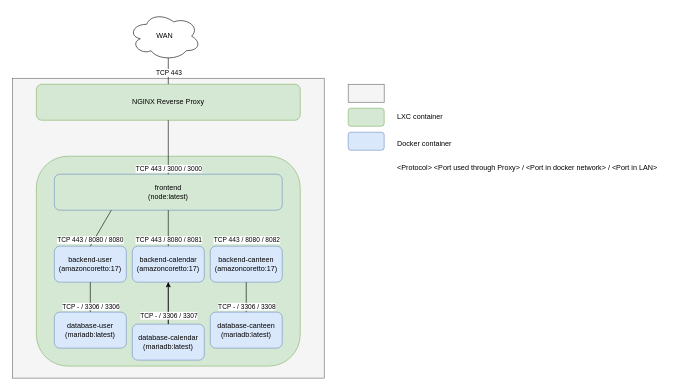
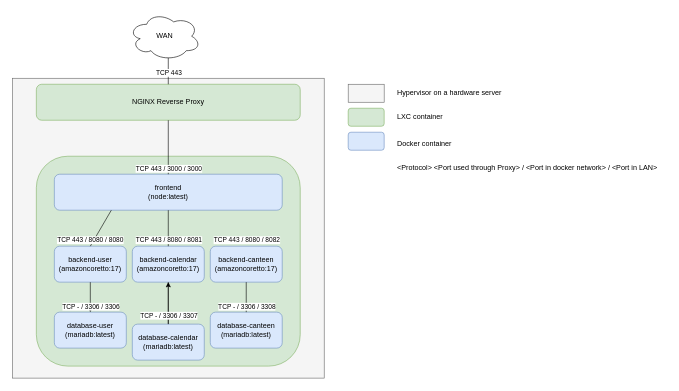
  <mxCell id="0" />
  <mxCell id="1" parent="0" />
  <mxCell id="2" value="" style="rounded=0;whiteSpace=wrap;html=1;fillColor=#f5f5f5;fontColor=#333333;strokeColor=#666666;" vertex="1" parent="1"><mxGeometry x="20" y="130" width="520" height="500" as="geometry" /></mxCell>
  <mxCell id="3" value="NGINX Reverse Proxy" style="rounded=1;whiteSpace=wrap;html=1;fillColor=#d5e8d4;strokeColor=#82b366;" vertex="1" parent="1"><mxGeometry x="60" y="140" width="440" height="60" as="geometry" /></mxCell>
  <mxCell id="4" value="" style="rounded=1;whiteSpace=wrap;html=1;fillColor=#d5e8d4;strokeColor=#82b366;" vertex="1" parent="1"><mxGeometry x="60" y="260" width="440" height="350" as="geometry" /></mxCell>
- <mxCell id="5" value="frontend&lt;br&gt;(node:latest)" style="rounded=1;whiteSpace=wrap;html=1;fillColor=#d5e8d4;strokeColor=#6c8ebf;" vertex="1" parent="1"><mxGeometry x="90" y="290" width="380" height="60" as="geometry" /></mxCell>
+ <mxCell id="5" value="frontend&lt;br&gt;(node:latest)" style="rounded=1;whiteSpace=wrap;html=1;fillColor=#dae8fc;strokeColor=#6c8ebf;" vertex="1" parent="1"><mxGeometry x="90" y="290" width="380" height="60" as="geometry" /></mxCell>
  <mxCell id="6" value="backend-user&lt;br&gt;(amazoncoretto:17)" style="rounded=1;whiteSpace=wrap;html=1;fillColor=#dae8fc;strokeColor=#6c8ebf;" vertex="1" parent="1"><mxGeometry x="90" y="410" width="120" height="60" as="geometry" /></mxCell>
  <mxCell id="7" value="database-user&lt;br&gt;(mariadb:latest)" style="rounded=1;whiteSpace=wrap;html=1;fillColor=#dae8fc;strokeColor=#6c8ebf;" vertex="1" parent="1"><mxGeometry x="90" y="520" width="120" height="60" as="geometry" /></mxCell>
  <mxCell id="8" value="backend-calendar&lt;br&gt;(amazoncoretto:17)" style="rounded=1;whiteSpace=wrap;html=1;fillColor=#dae8fc;strokeColor=#6c8ebf;" vertex="1" parent="1"><mxGeometry x="220" y="410" width="120" height="60" as="geometry" /></mxCell>
  <mxCell id="9" value="backend-canteen&lt;br&gt;(amazoncoretto:17)" style="rounded=1;whiteSpace=wrap;html=1;fillColor=#dae8fc;strokeColor=#6c8ebf;" vertex="1" parent="1"><mxGeometry x="350" y="410" width="120" height="60" as="geometry" /></mxCell>
  <mxCell id="10" value="" style="edgeStyle=orthogonalEdgeStyle;rounded=0;orthogonalLoop=1;jettySize=auto;html=1;" edge="1" parent="1" source="11" target="8"><mxGeometry relative="1" as="geometry" /></mxCell>
  <mxCell id="11" value="database-calendar&lt;br&gt;(mariadb:latest)" style="rounded=1;whiteSpace=wrap;html=1;fillColor=#dae8fc;strokeColor=#6c8ebf;" vertex="1" parent="1"><mxGeometry x="220" y="540" width="120" height="60" as="geometry" /></mxCell>
  <mxCell id="12" value="database-canteen&lt;br&gt;(mariadb:latest)" style="rounded=1;whiteSpace=wrap;html=1;fillColor=#dae8fc;strokeColor=#6c8ebf;" vertex="1" parent="1"><mxGeometry x="350" y="520" width="120" height="60" as="geometry" /></mxCell>
  <mxCell id="13" value="" style="endArrow=none;html=1;rounded=0;entryX=0.25;entryY=1;entryDx=0;entryDy=0;exitX=0.5;exitY=0;exitDx=0;exitDy=0;" edge="1" parent="1" source="6" target="5"><mxGeometry width="50" height="50" relative="1" as="geometry"><mxPoint x="270" y="410" as="sourcePoint" /><mxPoint x="320" y="360" as="targetPoint" /></mxGeometry></mxCell>
  <mxCell id="14" value="TCP 443 / 8080 / 8080" style="edgeLabel;html=1;align=center;verticalAlign=middle;resizable=0;points=[];" vertex="1" connectable="0" parent="13"><mxGeometry x="-0.563" y="1" relative="1" as="geometry"><mxPoint x="-7" y="3" as="offset" /></mxGeometry></mxCell>
  <mxCell id="15" value="" style="endArrow=none;html=1;rounded=0;exitX=0.5;exitY=0;exitDx=0;exitDy=0;entryX=0.5;entryY=1;entryDx=0;entryDy=0;" edge="1" parent="1" source="8" target="5"><mxGeometry width="50" height="50" relative="1" as="geometry"><mxPoint x="160" y="420" as="sourcePoint" /><mxPoint x="195" y="360" as="targetPoint" /></mxGeometry></mxCell>
  <mxCell id="16" value="" style="endArrow=classic;html=1;rounded=0;entryX=0.5;entryY=0;entryDx=0;entryDy=0;exitX=0.5;exitY=1;exitDx=0;exitDy=0;" edge="1" parent="1" source="6" target="7"><mxGeometry width="50" height="50" relative="1" as="geometry"><mxPoint x="160" y="420" as="sourcePoint" /><mxPoint x="195" y="360" as="targetPoint" /></mxGeometry></mxCell>
  <mxCell id="17" value="TCP - / 3306 / 3306" style="edgeLabel;html=1;align=center;verticalAlign=middle;resizable=0;points=[];" vertex="1" connectable="0" parent="16"><mxGeometry x="0.22" relative="1" as="geometry"><mxPoint y="9" as="offset" /></mxGeometry></mxCell>
  <mxCell id="18" value="" style="endArrow=none;html=1;rounded=0;entryX=0.5;entryY=0;entryDx=0;entryDy=0;exitX=0.5;exitY=1;exitDx=0;exitDy=0;" edge="1" parent="1" source="8" target="11"><mxGeometry width="50" height="50" relative="1" as="geometry"><mxPoint x="160" y="480" as="sourcePoint" /><mxPoint x="160" y="530" as="targetPoint" /></mxGeometry></mxCell>
  <mxCell id="19" value="TCP - / 3306 / 3307" style="edgeLabel;html=1;align=center;verticalAlign=middle;resizable=0;points=[];" vertex="1" connectable="0" parent="18"><mxGeometry x="0.5" y="1" relative="1" as="geometry"><mxPoint x="-1" y="2" as="offset" /></mxGeometry></mxCell>
  <mxCell id="20" value="" style="endArrow=none;html=1;rounded=0;entryX=0.5;entryY=0;entryDx=0;entryDy=0;exitX=0.5;exitY=1;exitDx=0;exitDy=0;" edge="1" parent="1" source="9" target="12"><mxGeometry width="50" height="50" relative="1" as="geometry"><mxPoint x="170" y="490" as="sourcePoint" /><mxPoint x="170" y="540" as="targetPoint" /></mxGeometry></mxCell>
  <mxCell id="21" value="TCP - / 3306 / 3308" style="edgeLabel;html=1;align=center;verticalAlign=middle;resizable=0;points=[];" vertex="1" connectable="0" parent="20"><mxGeometry x="0.38" y="1" relative="1" as="geometry"><mxPoint x="-1" y="5" as="offset" /></mxGeometry></mxCell>
  <mxCell id="22" value="TCP 443 / 8080 / 8081" style="edgeLabel;html=1;align=center;verticalAlign=middle;resizable=0;points=[];" vertex="1" connectable="0" parent="1"><mxGeometry x="280.004" y="399.999" as="geometry" /></mxCell>
  <mxCell id="23" value="TCP 443 / 8080 / 8082" style="edgeLabel;html=1;align=center;verticalAlign=middle;resizable=0;points=[];" vertex="1" connectable="0" parent="1"><mxGeometry x="410.004" y="399.999" as="geometry" /></mxCell>
  <mxCell id="24" value="" style="endArrow=none;html=1;rounded=0;entryX=0.5;entryY=1;entryDx=0;entryDy=0;exitX=0.5;exitY=0;exitDx=0;exitDy=0;" edge="1" parent="1" source="5" target="3"><mxGeometry width="50" height="50" relative="1" as="geometry"><mxPoint x="190" y="290" as="sourcePoint" /><mxPoint x="240" y="240" as="targetPoint" /></mxGeometry></mxCell>
  <mxCell id="25" value="TCP 443 / 3000 / 3000" style="edgeLabel;html=1;align=center;verticalAlign=middle;resizable=0;points=[];" vertex="1" connectable="0" parent="24"><mxGeometry x="-0.522" relative="1" as="geometry"><mxPoint y="12" as="offset" /></mxGeometry></mxCell>
  <mxCell id="26" value="WAN" style="ellipse;shape=cloud;whiteSpace=wrap;html=1;" vertex="1" parent="1"><mxGeometry x="214" width="120" height="80" as="geometry" y="20" /></mxCell>
  <mxCell id="27" value="" style="endArrow=none;html=1;rounded=0;entryX=0.55;entryY=0.95;entryDx=0;entryDy=0;entryPerimeter=0;exitX=0.5;exitY=0;exitDx=0;exitDy=0;" edge="1" parent="1" source="3" target="26"><mxGeometry width="50" height="50" relative="1" as="geometry"><mxPoint x="240" y="160" as="sourcePoint" /><mxPoint x="290" y="110" as="targetPoint" /></mxGeometry></mxCell>
  <mxCell id="28" value="TCP 443" style="edgeLabel;html=1;align=center;verticalAlign=middle;resizable=0;points=[];" vertex="1" connectable="0" parent="27"><mxGeometry x="0.204" relative="1" as="geometry"><mxPoint y="6" as="offset" /></mxGeometry></mxCell>
  <mxCell id="29" value="" style="rounded=0;whiteSpace=wrap;html=1;fillColor=#f5f5f5;fontColor=#333333;strokeColor=#666666;" vertex="1" parent="1"><mxGeometry x="580" y="140" width="60" height="30" as="geometry" /></mxCell>
  <mxCell id="30" value="" style="rounded=1;whiteSpace=wrap;html=1;fillColor=#d5e8d4;strokeColor=#82b366;" vertex="1" parent="1"><mxGeometry x="580" y="180" width="60" height="30" as="geometry" /></mxCell>
  <mxCell id="31" value="" style="rounded=1;whiteSpace=wrap;html=1;fillColor=#dae8fc;strokeColor=#6c8ebf;" vertex="1" parent="1"><mxGeometry x="580" y="220" width="60" height="30" as="geometry" /></mxCell>
+ <mxCell id="32" value="Hypervisor on a hardware server" style="text;html=1;align=left;verticalAlign=middle;resizable=0;points=[];autosize=1;strokeColor=none;fillColor=none;" vertex="1" parent="1"><mxGeometry x="660" y="145" width="190" height="20" as="geometry" /></mxCell>
  <mxCell id="33" value="LXC container" style="text;html=1;align=left;verticalAlign=middle;resizable=0;points=[];autosize=1;strokeColor=none;fillColor=none;" vertex="1" parent="1"><mxGeometry x="660" y="185" width="90" height="20" as="geometry" /></mxCell>
  <mxCell id="34" value="Docker container" style="text;html=1;align=left;verticalAlign=middle;resizable=0;points=[];autosize=1;strokeColor=none;fillColor=none;" vertex="1" parent="1"><mxGeometry x="660" y="230" width="110" height="20" as="geometry" /></mxCell>
  <mxCell id="35" value="&amp;lt;Protocol&amp;gt; &amp;lt;Port used through Proxy&amp;gt; / &amp;lt;Port in docker network&amp;gt; / &amp;lt;Port in LAN&amp;gt;" style="text;html=1;align=left;verticalAlign=middle;resizable=0;points=[];autosize=1;strokeColor=none;fillColor=none;" vertex="1" parent="1"><mxGeometry x="660" y="270" width="450" height="20" as="geometry" /></mxCell>
